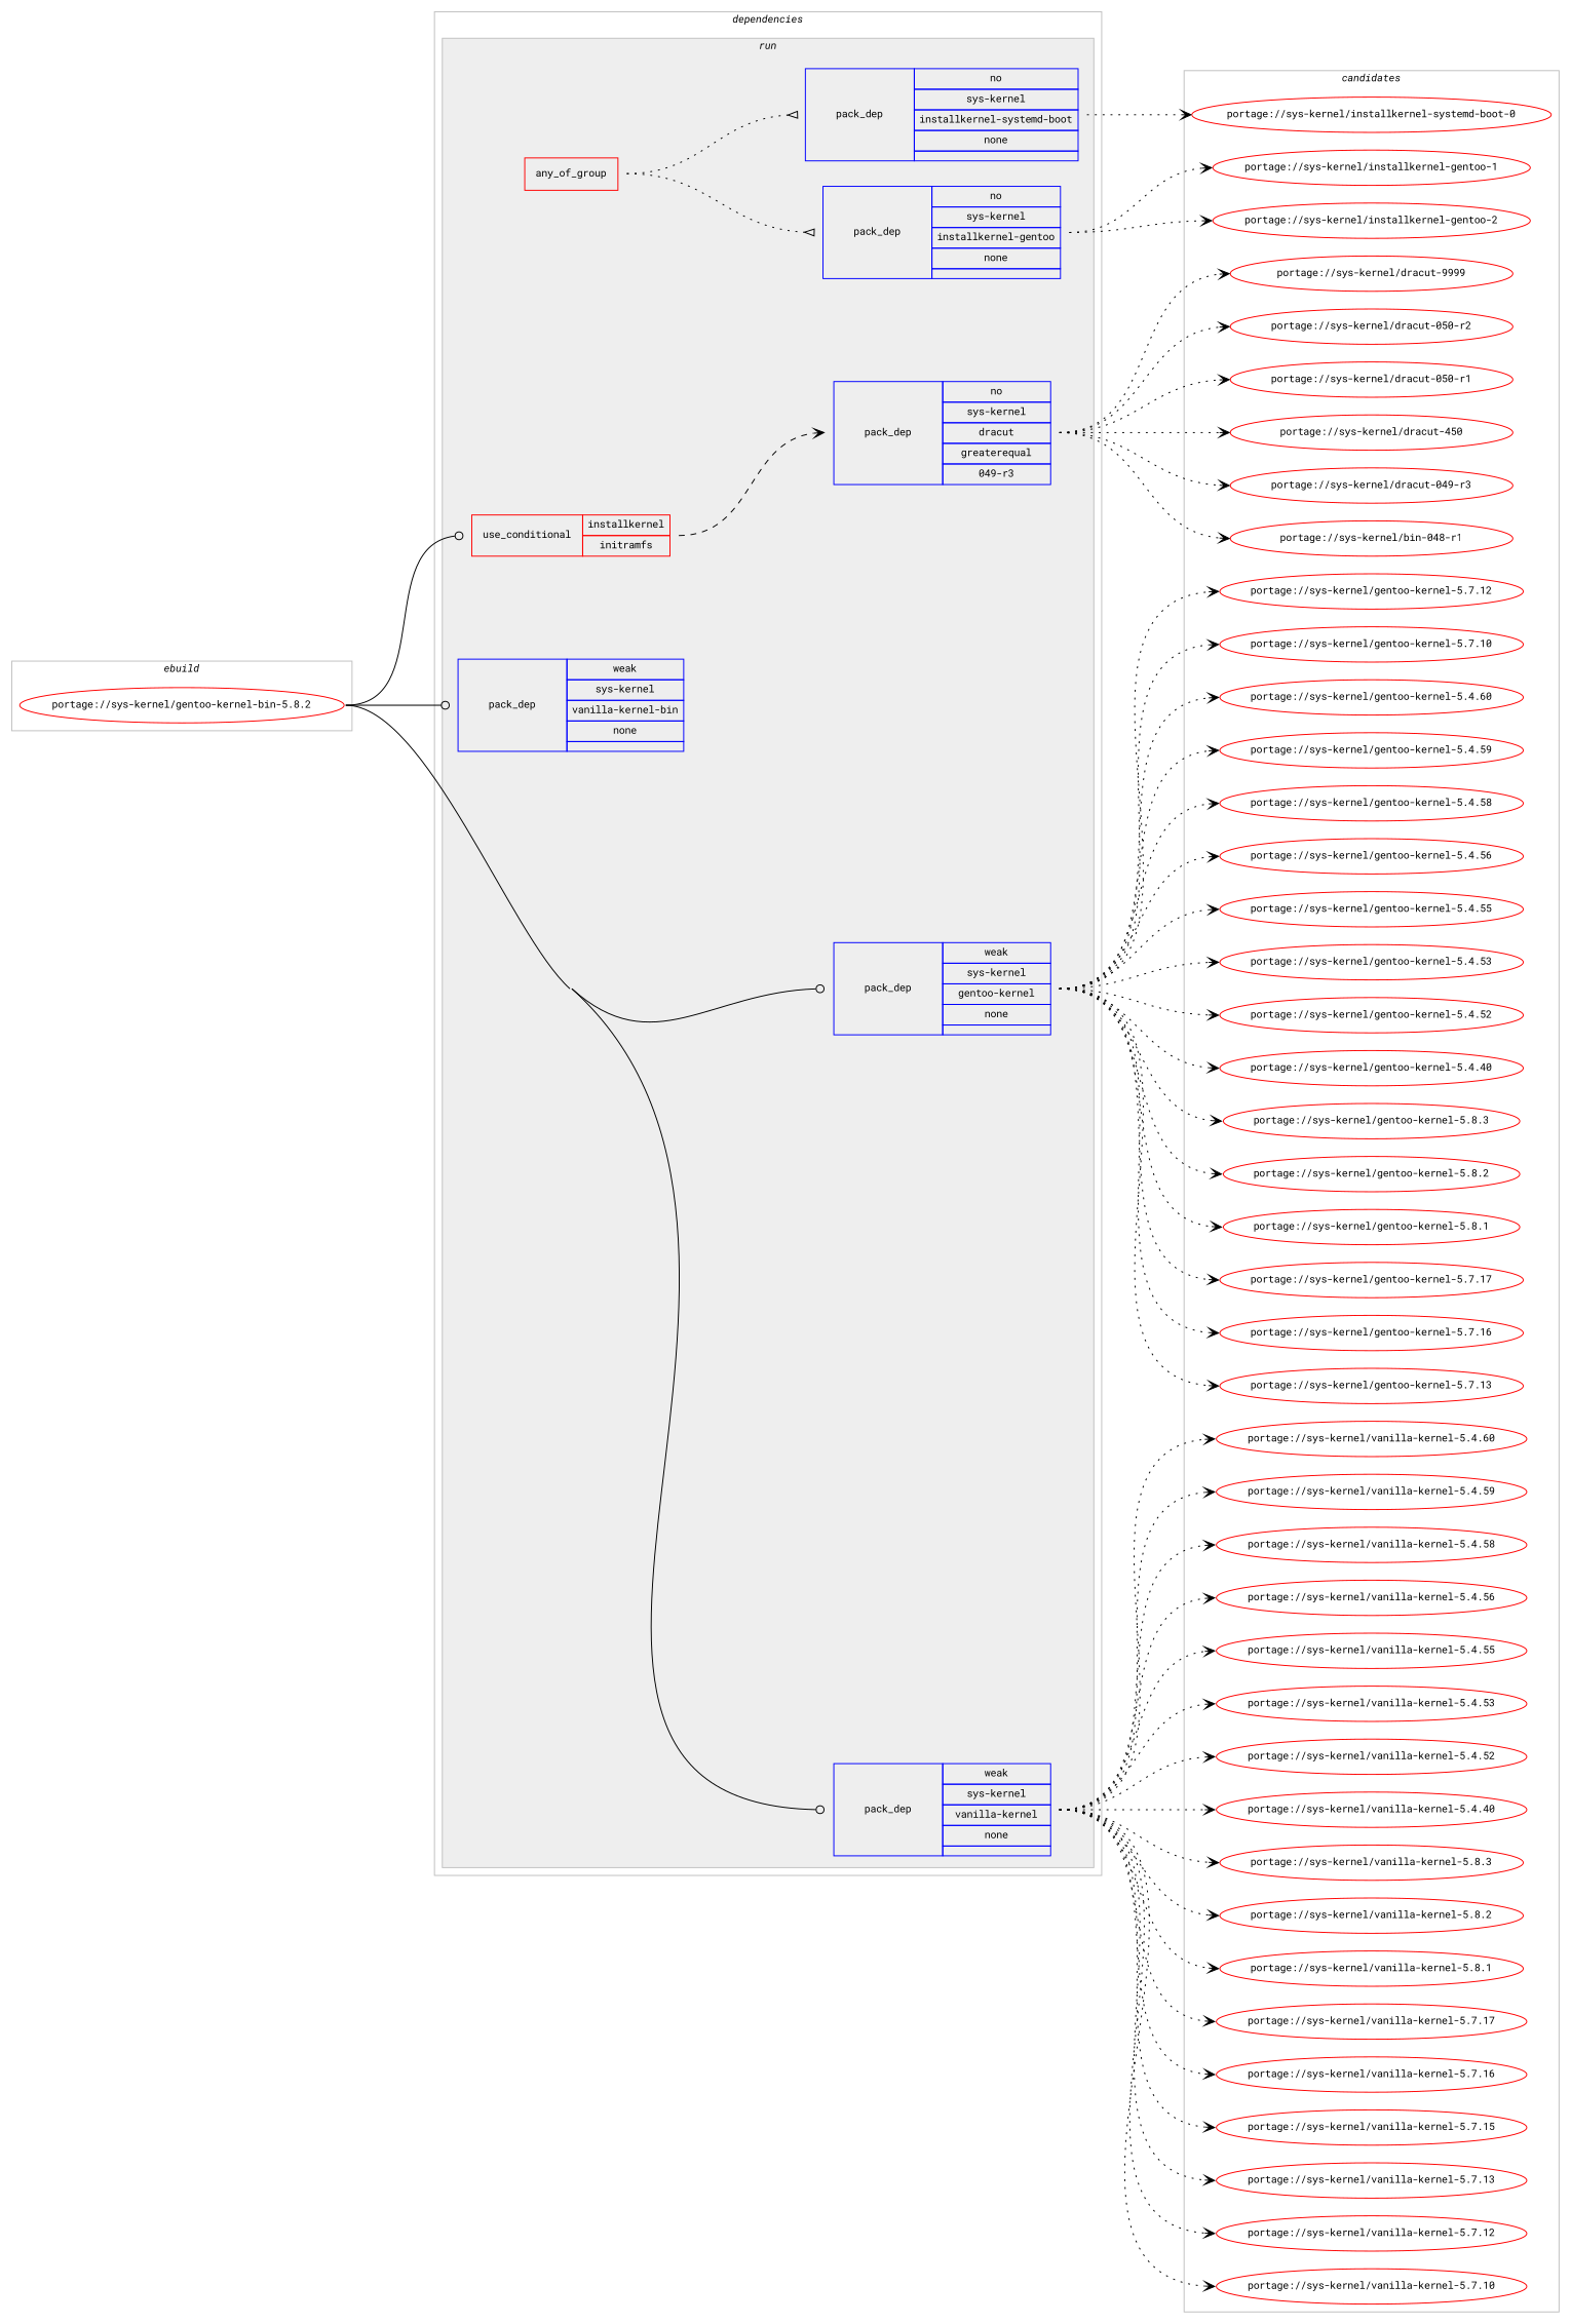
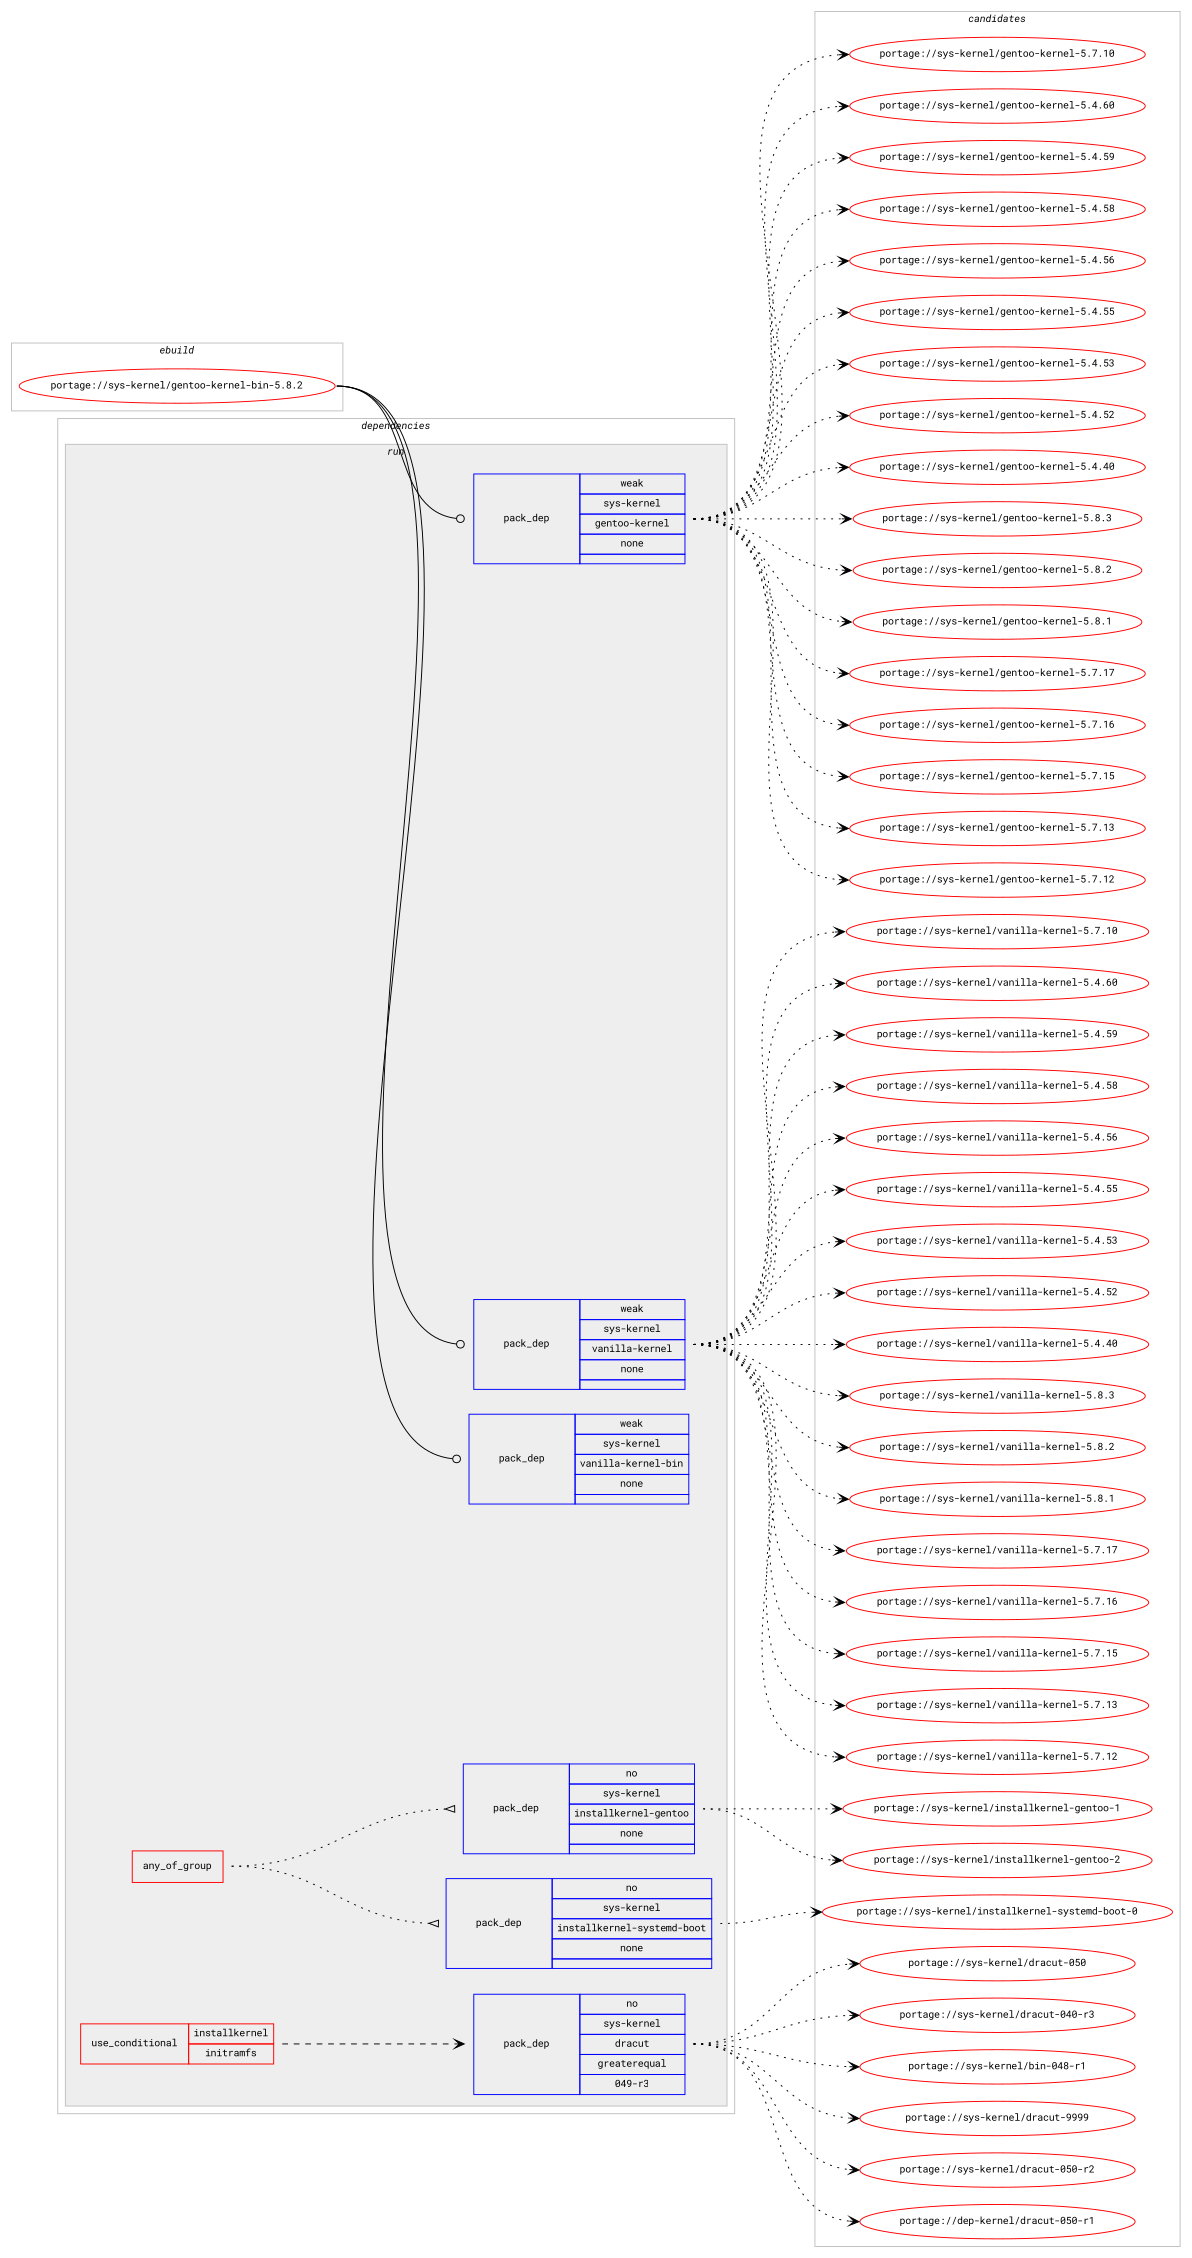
  digraph {
    compound=true
    concentrate=true
    fontname="Roboto Mono"
    fontsize=10
    newrank=true
    rankdir=LR
    ranksep=1.5
    node [color=red fontname="Roboto Mono" fontsize=10]
    edge [arrowhead=vee fontname="Roboto Mono" headport=w style=dotted tailport=e weight=100]
    n1 [label="portage://sys-kernel/gentoo-kernel-bin-5.8.2" width=4]
    n2 [color=blue label=<<TABLE BORDER="0" CELLBORDER="1" CELLSPACING="0" CELLPADDING="4" WIDTH="220"><TR><TD ROWSPAN="6" CELLPADDING="30">pack_dep</TD></TR><TR><TD WIDTH="110">no</TD></TR><TR><TD>sys-kernel</TD></TR><TR><TD>installkernel-gentoo</TD></TR><TR><TD>none</TD></TR><TR><TD></TD></TR></TABLE>> shape=none]
    n3 [color=blue label=<<TABLE BORDER="0" CELLBORDER="1" CELLSPACING="0" CELLPADDING="4" WIDTH="220"><TR><TD ROWSPAN="6" CELLPADDING="30">pack_dep</TD></TR><TR><TD WIDTH="110">no</TD></TR><TR><TD>sys-kernel</TD></TR><TR><TD>installkernel-systemd-boot</TD></TR><TR><TD>none</TD></TR><TR><TD></TD></TR></TABLE>> shape=none]
    n4 [label=<<TABLE BORDER="0" CELLBORDER="1" CELLSPACING="0" CELLPADDING="4"><TR><TD CELLPADDING="10">any_of_group</TD></TR></TABLE>> shape=none]
    n5 [color=blue label=<<TABLE BORDER="0" CELLBORDER="1" CELLSPACING="0" CELLPADDING="4" WIDTH="220"><TR><TD ROWSPAN="6" CELLPADDING="30">pack_dep</TD></TR><TR><TD WIDTH="110">no</TD></TR><TR><TD>sys-kernel</TD></TR><TR><TD>dracut</TD></TR><TR><TD>greaterequal</TD></TR><TR><TD>049-r3</TD></TR></TABLE>> shape=none]
    n6 [label=<<TABLE BORDER="0" CELLBORDER="1" CELLSPACING="0" CELLPADDING="4"><TR><TD ROWSPAN="3" CELLPADDING="10">use_conditional</TD></TR><TR><TD>installkernel</TD></TR><TR><TD>initramfs</TD></TR></TABLE>> shape=none]
    n7 [color=blue label=<<TABLE BORDER="0" CELLBORDER="1" CELLSPACING="0" CELLPADDING="4" WIDTH="220"><TR><TD ROWSPAN="6" CELLPADDING="30">pack_dep</TD></TR><TR><TD WIDTH="110">weak</TD></TR><TR><TD>sys-kernel</TD></TR><TR><TD>gentoo-kernel</TD></TR><TR><TD>none</TD></TR><TR><TD></TD></TR></TABLE>> shape=none]
    n8 [color=blue label=<<TABLE BORDER="0" CELLBORDER="1" CELLSPACING="0" CELLPADDING="4" WIDTH="220"><TR><TD ROWSPAN="6" CELLPADDING="30">pack_dep</TD></TR><TR><TD WIDTH="110">weak</TD></TR><TR><TD>sys-kernel</TD></TR><TR><TD>vanilla-kernel</TD></TR><TR><TD>none</TD></TR><TR><TD></TD></TR></TABLE>> shape=none]
    n9 [color=blue label=<<TABLE BORDER="0" CELLBORDER="1" CELLSPACING="0" CELLPADDING="4" WIDTH="220"><TR><TD ROWSPAN="6" CELLPADDING="30">pack_dep</TD></TR><TR><TD WIDTH="110">weak</TD></TR><TR><TD>sys-kernel</TD></TR><TR><TD>vanilla-kernel-bin</TD></TR><TR><TD>none</TD></TR><TR><TD></TD></TR></TABLE>> shape=none]
    n10 [label="portage://sys-kernel/installkernel-gentoo-2" width=4]
    n11 [label="portage://sys-kernel/installkernel-gentoo-1" width=4]
    n12 [label="portage://sys-kernel/installkernel-systemd-boot-0" width=4]
    n13 [label="portage://sys-kernel/dracut-9999" width=4]
    n14 [label="portage://sys-kernel/dracut-050-r2" width=4]
-   n15 [label="portage://sys-kernel/dracut-050-r1" width=4]
-   n16 [label="portage://sys-kernel/dracut-450" width=4]
-   n17 [label="portage://sys-kernel/dracut-049-r3" width=4]
+   n15 [label="portage://dep-kernel/dracut-050-r1" width=4]
+   n16 [label="portage://sys-kernel/dracut-050" width=4]
+   n17 [label="portage://sys-kernel/dracut-040-r3" width=4]
    n18 [label="portage://sys-kernel/bin-048-r1" width=4]
    n19 [label="portage://sys-kernel/gentoo-kernel-5.8.3" width=4]
    n20 [label="portage://sys-kernel/gentoo-kernel-5.8.2" width=4]
    n21 [label="portage://sys-kernel/gentoo-kernel-5.8.1" width=4]
    n22 [label="portage://sys-kernel/gentoo-kernel-5.7.17" width=4]
    n23 [label="portage://sys-kernel/gentoo-kernel-5.7.16" width=4]
+   n24 [label="portage://sys-kernel/gentoo-kernel-5.7.15" width=4]
    n25 [label="portage://sys-kernel/gentoo-kernel-5.7.13" width=4]
    n26 [label="portage://sys-kernel/gentoo-kernel-5.7.12" width=4]
    n27 [label="portage://sys-kernel/gentoo-kernel-5.7.10" width=4]
    n28 [label="portage://sys-kernel/gentoo-kernel-5.4.60" width=4]
    n29 [label="portage://sys-kernel/gentoo-kernel-5.4.59" width=4]
    n30 [label="portage://sys-kernel/gentoo-kernel-5.4.58" width=4]
    n31 [label="portage://sys-kernel/gentoo-kernel-5.4.56" width=4]
    n32 [label="portage://sys-kernel/gentoo-kernel-5.4.55" width=4]
    n33 [label="portage://sys-kernel/gentoo-kernel-5.4.53" width=4]
    n34 [label="portage://sys-kernel/gentoo-kernel-5.4.52" width=4]
    n35 [label="portage://sys-kernel/gentoo-kernel-5.4.40" width=4]
    n36 [label="portage://sys-kernel/vanilla-kernel-5.8.3" width=4]
    n37 [label="portage://sys-kernel/vanilla-kernel-5.8.2" width=4]
    n38 [label="portage://sys-kernel/vanilla-kernel-5.8.1" width=4]
    n39 [label="portage://sys-kernel/vanilla-kernel-5.7.17" width=4]
    n40 [label="portage://sys-kernel/vanilla-kernel-5.7.16" width=4]
    n41 [label="portage://sys-kernel/vanilla-kernel-5.7.15" width=4]
    n42 [label="portage://sys-kernel/vanilla-kernel-5.7.13" width=4]
    n43 [label="portage://sys-kernel/vanilla-kernel-5.7.12" width=4]
    n44 [label="portage://sys-kernel/vanilla-kernel-5.7.10" width=4]
    n45 [label="portage://sys-kernel/vanilla-kernel-5.4.60" width=4]
    n46 [label="portage://sys-kernel/vanilla-kernel-5.4.59" width=4]
    n47 [label="portage://sys-kernel/vanilla-kernel-5.4.58" width=4]
    n48 [label="portage://sys-kernel/vanilla-kernel-5.4.56" width=4]
    n49 [label="portage://sys-kernel/vanilla-kernel-5.4.55" width=4]
    n50 [label="portage://sys-kernel/vanilla-kernel-5.4.53" width=4]
    n51 [label="portage://sys-kernel/vanilla-kernel-5.4.52" width=4]
    n52 [label="portage://sys-kernel/vanilla-kernel-5.4.40" width=4]
    subgraph cluster_1 {
      color=gray
      label=<<i>ebuild</i>>
      rank=same
      n1
    }
    subgraph cluster_2 {
      color=gray
      label=<<i>dependencies</i>>
      subgraph cluster_3 {
        color=gray
        fillcolor="#eeeeee"
        label=<<i>compile</i>>
        style=filled
      }
      subgraph cluster_4 {
        color=gray
        fillcolor="#eeeeee"
        label=<<i>compile and run</i>>
        style=filled
      }
      subgraph cluster_5 {
        color=gray
        fillcolor="#eeeeee"
        label=<<i>run</i>>
        style=filled
        subgraph sub_6 {
          color=gray
          fillcolor="#eeeeee"
          label=<<i>run</i>>
          style=filled
          n4
          subgraph sub_7 {
            color=gray
            fillcolor="#eeeeee"
            label=<<i>run</i>>
            style=filled
            n2
          }
          subgraph sub_8 {
            color=gray
            fillcolor="#eeeeee"
            label=<<i>run</i>>
            style=filled
            n3
          }
        }
        subgraph sub_9 {
          color=gray
          fillcolor="#eeeeee"
          label=<<i>run</i>>
          style=filled
          n6
          subgraph sub_10 {
            color=gray
            fillcolor="#eeeeee"
            label=<<i>run</i>>
            style=filled
            n5
          }
        }
        subgraph sub_11 {
          color=gray
          fillcolor="#eeeeee"
          label=<<i>run</i>>
          style=filled
          n7
        }
        subgraph sub_12 {
          color=gray
          fillcolor="#eeeeee"
          label=<<i>run</i>>
          style=filled
          n8
        }
        subgraph sub_13 {
          color=gray
          fillcolor="#eeeeee"
          label=<<i>run</i>>
          style=filled
          n9
        }
      }
    }
    subgraph cluster_14 {
      color=gray
      label=<<i>candidates</i>>
      rank=same
      subgraph sub_15 {
        color=black
        label=<<i>candidates</i>>
        nodesep=1
        rank=same
        n10
        n11
      }
      subgraph sub_16 {
        color=black
        label=<<i>candidates</i>>
        nodesep=1
        rank=same
        n12
      }
      subgraph sub_17 {
        color=black
        label=<<i>candidates</i>>
        nodesep=1
        rank=same
        n13
        n14
        n15
        n16
        n17
        n18
      }
      subgraph sub_18 {
        color=black
        label=<<i>candidates</i>>
        nodesep=1
        rank=same
        n19
        n20
        n21
        n22
        n23
+       n24
        n25
        n26
        n27
        n28
        n29
        n30
        n31
        n32
        n33
        n34
        n35
      }
      subgraph sub_19 {
        color=black
        label=<<i>candidates</i>>
        nodesep=1
        rank=same
        n36
        n37
        n38
        n39
        n40
        n41
        n42
        n43
        n44
        n45
        n46
        n47
        n48
        n49
        n50
        n51
        n52
      }
      subgraph sub_20 {
        color=black
        label=<<i>candidates</i>>
        nodesep=1
        rank=same
      }
    }
-   n1 -> n6 [arrowhead=odot style=solid weight=20]
    n1 -> n7 [arrowhead=odot style=solid weight=20]
    n1 -> n8 [arrowhead=odot style=solid weight=20]
    n1 -> n9 [arrowhead=odot style=solid weight=20]
    n2 -> n10
    n2 -> n11
    n3 -> n12
    n4 -> n2 [arrowhead=oinv weight=20]
    n4 -> n3 [arrowhead=oinv weight=20]
    n5 -> n13
    n5 -> n14
    n5 -> n15
    n5 -> n16
    n5 -> n17
    n5 -> n18
    n6 -> n5 [style=dashed weight=20]
    n7 -> n19
    n7 -> n20
    n7 -> n21
    n7 -> n22
    n7 -> n23
+   n7 -> n24
    n7 -> n25
    n7 -> n26
    n7 -> n27
    n7 -> n28
    n7 -> n29
    n7 -> n30
    n7 -> n31
    n7 -> n32
    n7 -> n33
    n7 -> n34
    n7 -> n35
    n8 -> n36
    n8 -> n37
    n8 -> n38
    n8 -> n39
    n8 -> n40
    n8 -> n41
    n8 -> n42
    n8 -> n43
    n8 -> n44
    n8 -> n45
    n8 -> n46
    n8 -> n47
    n8 -> n48
    n8 -> n49
    n8 -> n50
    n8 -> n51
    n8 -> n52
  }
